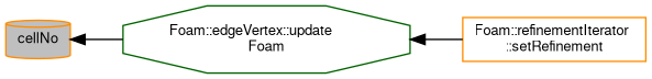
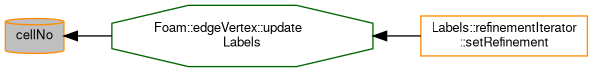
  digraph {
    rankdir=LR
    node [color=darkorange fontname=FreeSans fontsize=10]
    edge [color=black dir=back fontname=FreeSans fontsize=10 labelfontname=FreeSans labelfontsize=10 style=solid]
    n1 [fillcolor=grey75 fontcolor=black height=0.2 label=cellNo shape=cylinder style=filled width=0.4]
-   n2 [color=darkgreen height=0.2 label="Foam::edgeVertex::update\lFoam" shape=octagon width=0.4]
-   n3 [height=0.2 label="Foam::refinementIterator\l::setRefinement" shape=box width=0.4]
+   n2 [color=darkgreen height=0.2 label="Foam::edgeVertex::update\lLabels" shape=octagon width=0.4]
+   n3 [height=0.2 label="Labels::refinementIterator\l::setRefinement" shape=box width=0.4]
    n1 -> n2
    n2 -> n3
  }
